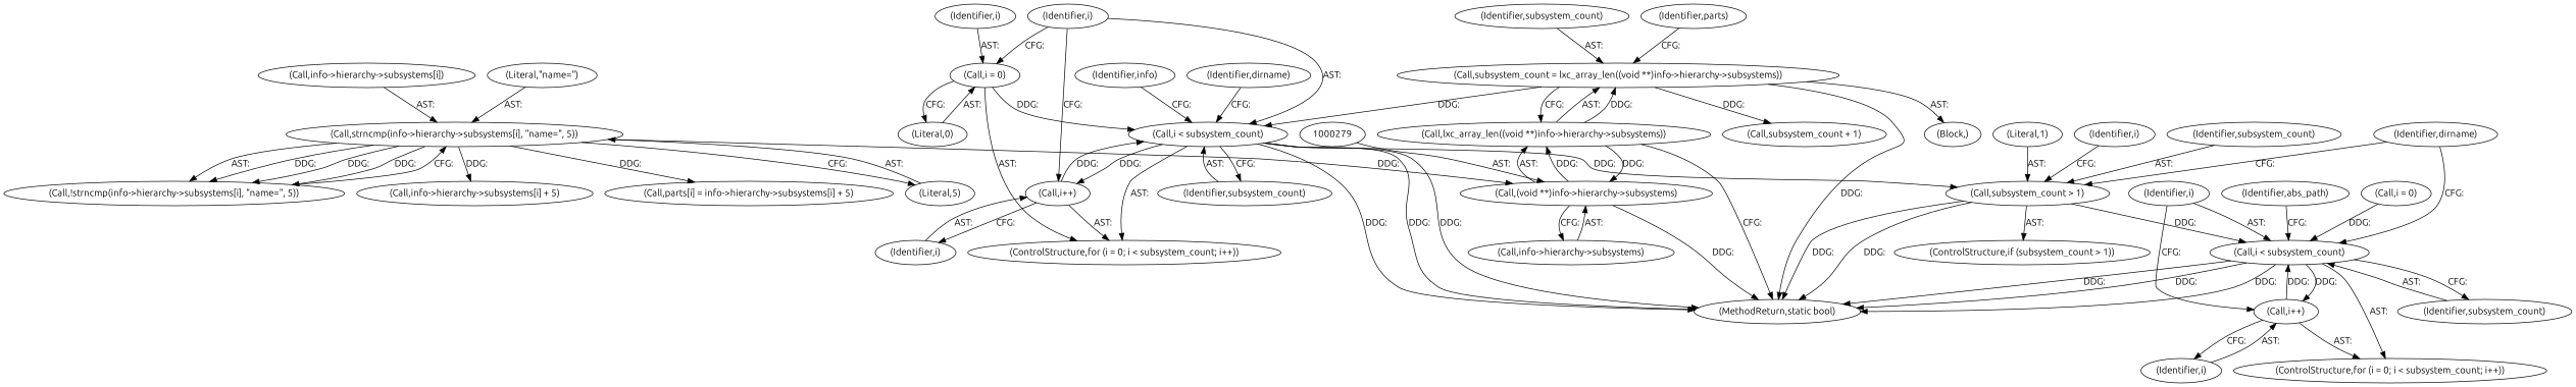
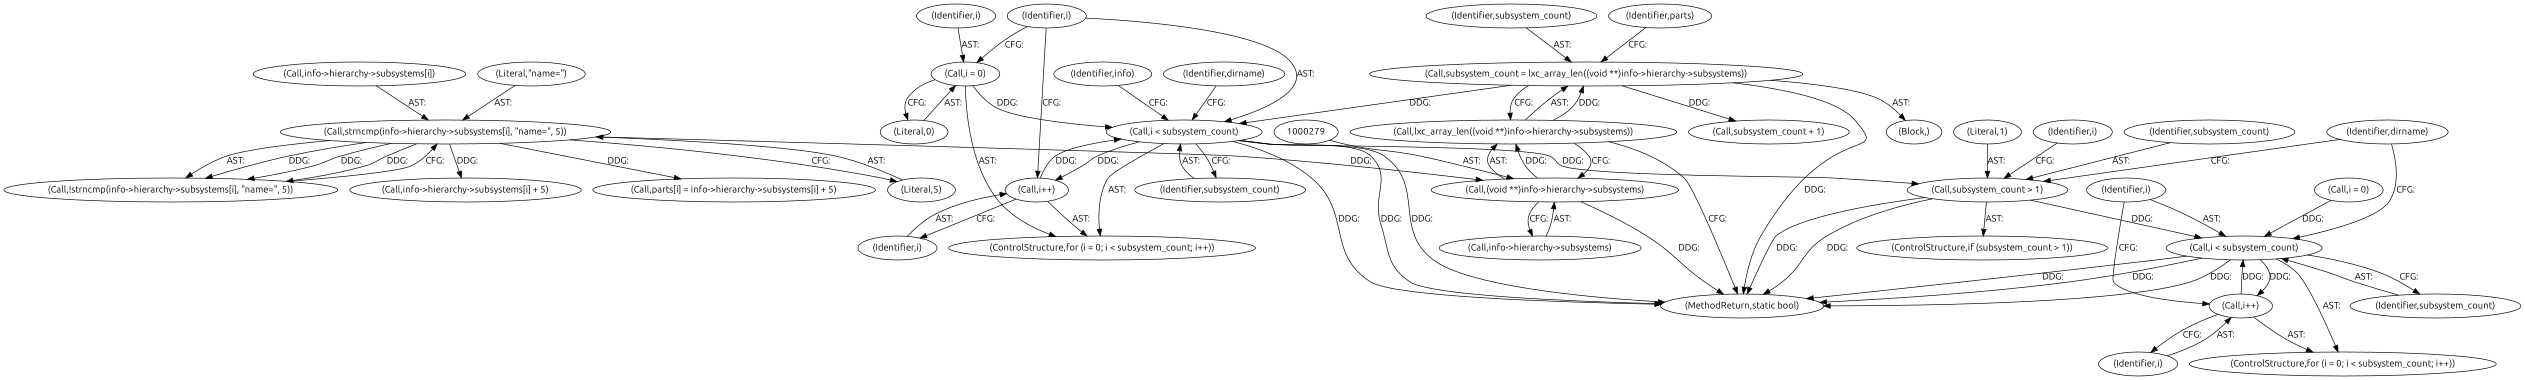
  digraph {
    fontname=Ubuntu
    node [fontname=Ubuntu]
    edge [fontname=Ubuntu]
    n1 [label="(Call,subsystem_count > 1)"]
    n2 [label="(Call,i < subsystem_count)"]
    n3 [label="(MethodReturn,static bool)"]
    n4 [label="(ControlStructure,if (subsystem_count > 1))"]
    n5 [label="(Call,i++)"]
    n6 [label="(ControlStructure,for (i = 0; i < subsystem_count; i++))"]
    n7 [label="(Identifier,subsystem_count)"]
    n8 [label="(Literal,1)"]
    n9 [label="(Call,i < subsystem_count)"]
    n10 [label="(Call,i++)"]
    n11 [label="(Identifier,subsystem_count)"]
    n12 [label="(ControlStructure,for (i = 0; i < subsystem_count; i++))"]
    n13 [label="(Identifier,i)"]
    n14 [label="(Call,i = 0)"]
    n15 [label="(Literal,0)"]
    n16 [label="(Call,subsystem_count = lxc_array_len((void **)info->hierarchy->subsystems))"]
    n17 [label="(Call,lxc_array_len((void **)info->hierarchy->subsystems))"]
    n18 [label="(Block,)"]
    n19 [label="(Call,subsystem_count + 1)"]
    n20 [label="(Call,(void **)info->hierarchy->subsystems)"]
    n21 [label="(Call,info->hierarchy->subsystems)"]
    n22 [label="(Call,strncmp(info->hierarchy->subsystems[i], \"name=\", 5))"]
    n23 [label="(Call,parts[i] = info->hierarchy->subsystems[i] + 5)"]
    n24 [label="(Literal,5)"]
    n25 [label="(Call,!strncmp(info->hierarchy->subsystems[i], \"name=\", 5))"]
    n26 [label="(Call,info->hierarchy->subsystems[i] + 5)"]
    n27 [label="(Identifier,i)"]
    n28 [label="(Identifier,info)"]
    n29 [label="(Identifier,i)"]
    n30 [label="(Literal,\"name=\")"]
-   n31 [label="(Identifier,abs_path)"]
    n32 [label="(Call,i = 0)"]
    n33 [label="(Identifier,i)"]
    n34 [label="(Identifier,subsystem_count)"]
    n35 [label="(Call,info->hierarchy->subsystems[i])"]
    n36 [label="(Identifier,parts)"]
    n37 [label="(Identifier,dirname)"]
    n38 [label="(Identifier,i)"]
    n39 [label="(Identifier,subsystem_count)"]
    n40 [label="(Identifier,dirname)"]
    n41 [label="(Identifier,i)"]
    1000279
    n1 -> n2 [label="DDG: "]
    n1 -> n3 [label="DDG: "]
    n1 -> n3 [label="DDG: "]
    n1 -> n4 [label="AST: "]
    n2 -> n3 [label="DDG: "]
    n2 -> n3 [label="DDG: "]
    n2 -> n3 [label="DDG: "]
    n2 -> n5 [label="DDG: "]
    n2 -> n6 [label="AST: "]
    n2 -> n7 [label="CFG: "]
    n5 -> n2 [label="DDG: "]
    n5 -> n6 [label="AST: "]
    n5 -> n27 [label="CFG: "]
    n7 -> n2 [label="AST: "]
    n8 -> n1 [label="AST: "]
    n9 -> n1 [label="DDG: "]
    n9 -> n3 [label="DDG: "]
    n9 -> n3 [label="DDG: "]
    n9 -> n3 [label="DDG: "]
    n9 -> n10 [label="DDG: "]
    n9 -> n11 [label="CFG: "]
    n9 -> n12 [label="AST: "]
    n10 -> n9 [label="DDG: "]
    n10 -> n12 [label="AST: "]
    n10 -> n13 [label="CFG: "]
    n11 -> n9 [label="AST: "]
    n13 -> n10 [label="AST: "]
    n14 -> n9 [label="DDG: "]
    n14 -> n12 [label="AST: "]
    n14 -> n15 [label="CFG: "]
    n15 -> n14 [label="AST: "]
    n16 -> n3 [label="DDG: "]
    n16 -> n9 [label="DDG: "]
    n16 -> n17 [label="CFG: "]
    n16 -> n18 [label="AST: "]
    n16 -> n19 [label="DDG: "]
    n17 -> n3 [label="CFG: "]
    n17 -> n16 [label="AST: "]
    n17 -> n16 [label="DDG: "]
-   n17 -> n20 [label="DDG: "]
+   n17 -> n20 [label="CFG: "]
    n20 -> n3 [label="DDG: "]
    n20 -> n17 [label="AST: "]
    n20 -> n17 [label="DDG: "]
    n20 -> n21 [label="CFG: "]
    n21 -> n20 [label="AST: "]
    n22 -> n20 [label="DDG: "]
    n22 -> n23 [label="DDG: "]
    n22 -> n24 [label="CFG: "]
    n22 -> n25 [label="AST: "]
    n22 -> n25 [label="DDG: "]
    n22 -> n25 [label="DDG: "]
    n22 -> n25 [label="DDG: "]
    n22 -> n26 [label="DDG: "]
    n24 -> n22 [label="AST: "]
    n25 -> n22 [label="CFG: "]
    n27 -> n5 [label="AST: "]
    n28 -> n9 [label="CFG: "]
    n29 -> n1 [label="CFG: "]
    n30 -> n22 [label="AST: "]
-   n31 -> n2 [label="CFG: "]
    n32 -> n2 [label="DDG: "]
    n33 -> n2 [label="AST: "]
    n33 -> n5 [label="CFG: "]
    n34 -> n1 [label="AST: "]
    n35 -> n22 [label="AST: "]
    n36 -> n16 [label="CFG: "]
    n37 -> n1 [label="CFG: "]
    n37 -> n2 [label="CFG: "]
    n38 -> n14 [label="AST: "]
    n39 -> n16 [label="AST: "]
    n40 -> n9 [label="CFG: "]
    n41 -> n9 [label="AST: "]
    n41 -> n10 [label="CFG: "]
    n41 -> n14 [label="CFG: "]
    1000279 -> n20 [label="AST: "]
  }
